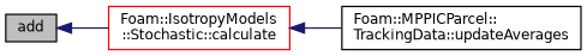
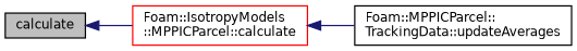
  digraph {
    rankdir=LR
    node [color=black fontname=Helvetica fontsize=10 shape=record]
    edge [color=midnightblue dir=back fontname=Helvetica fontsize=10 labelfontname=Helvetica labelfontsize=10 style=solid]
-   n1 [fillcolor=grey75 fontcolor=black height=0.2 label=add style=filled width=0.4]
-   n2 [color=red height=0.2 label="Foam::IsotropyModels\l::Stochastic::calculate" width=0.4]
+   n1 [fillcolor=grey75 fontcolor=black height=0.2 label=calculate style=filled width=0.4]
+   n2 [color=red height=0.2 label="Foam::IsotropyModels\l::MPPICParcel::calculate" width=0.4]
    n3 [height=0.2 label="Foam::MPPICParcel::\lTrackingData::updateAverages" width=0.4]
    n1 -> n2
    n2 -> n3
  }
